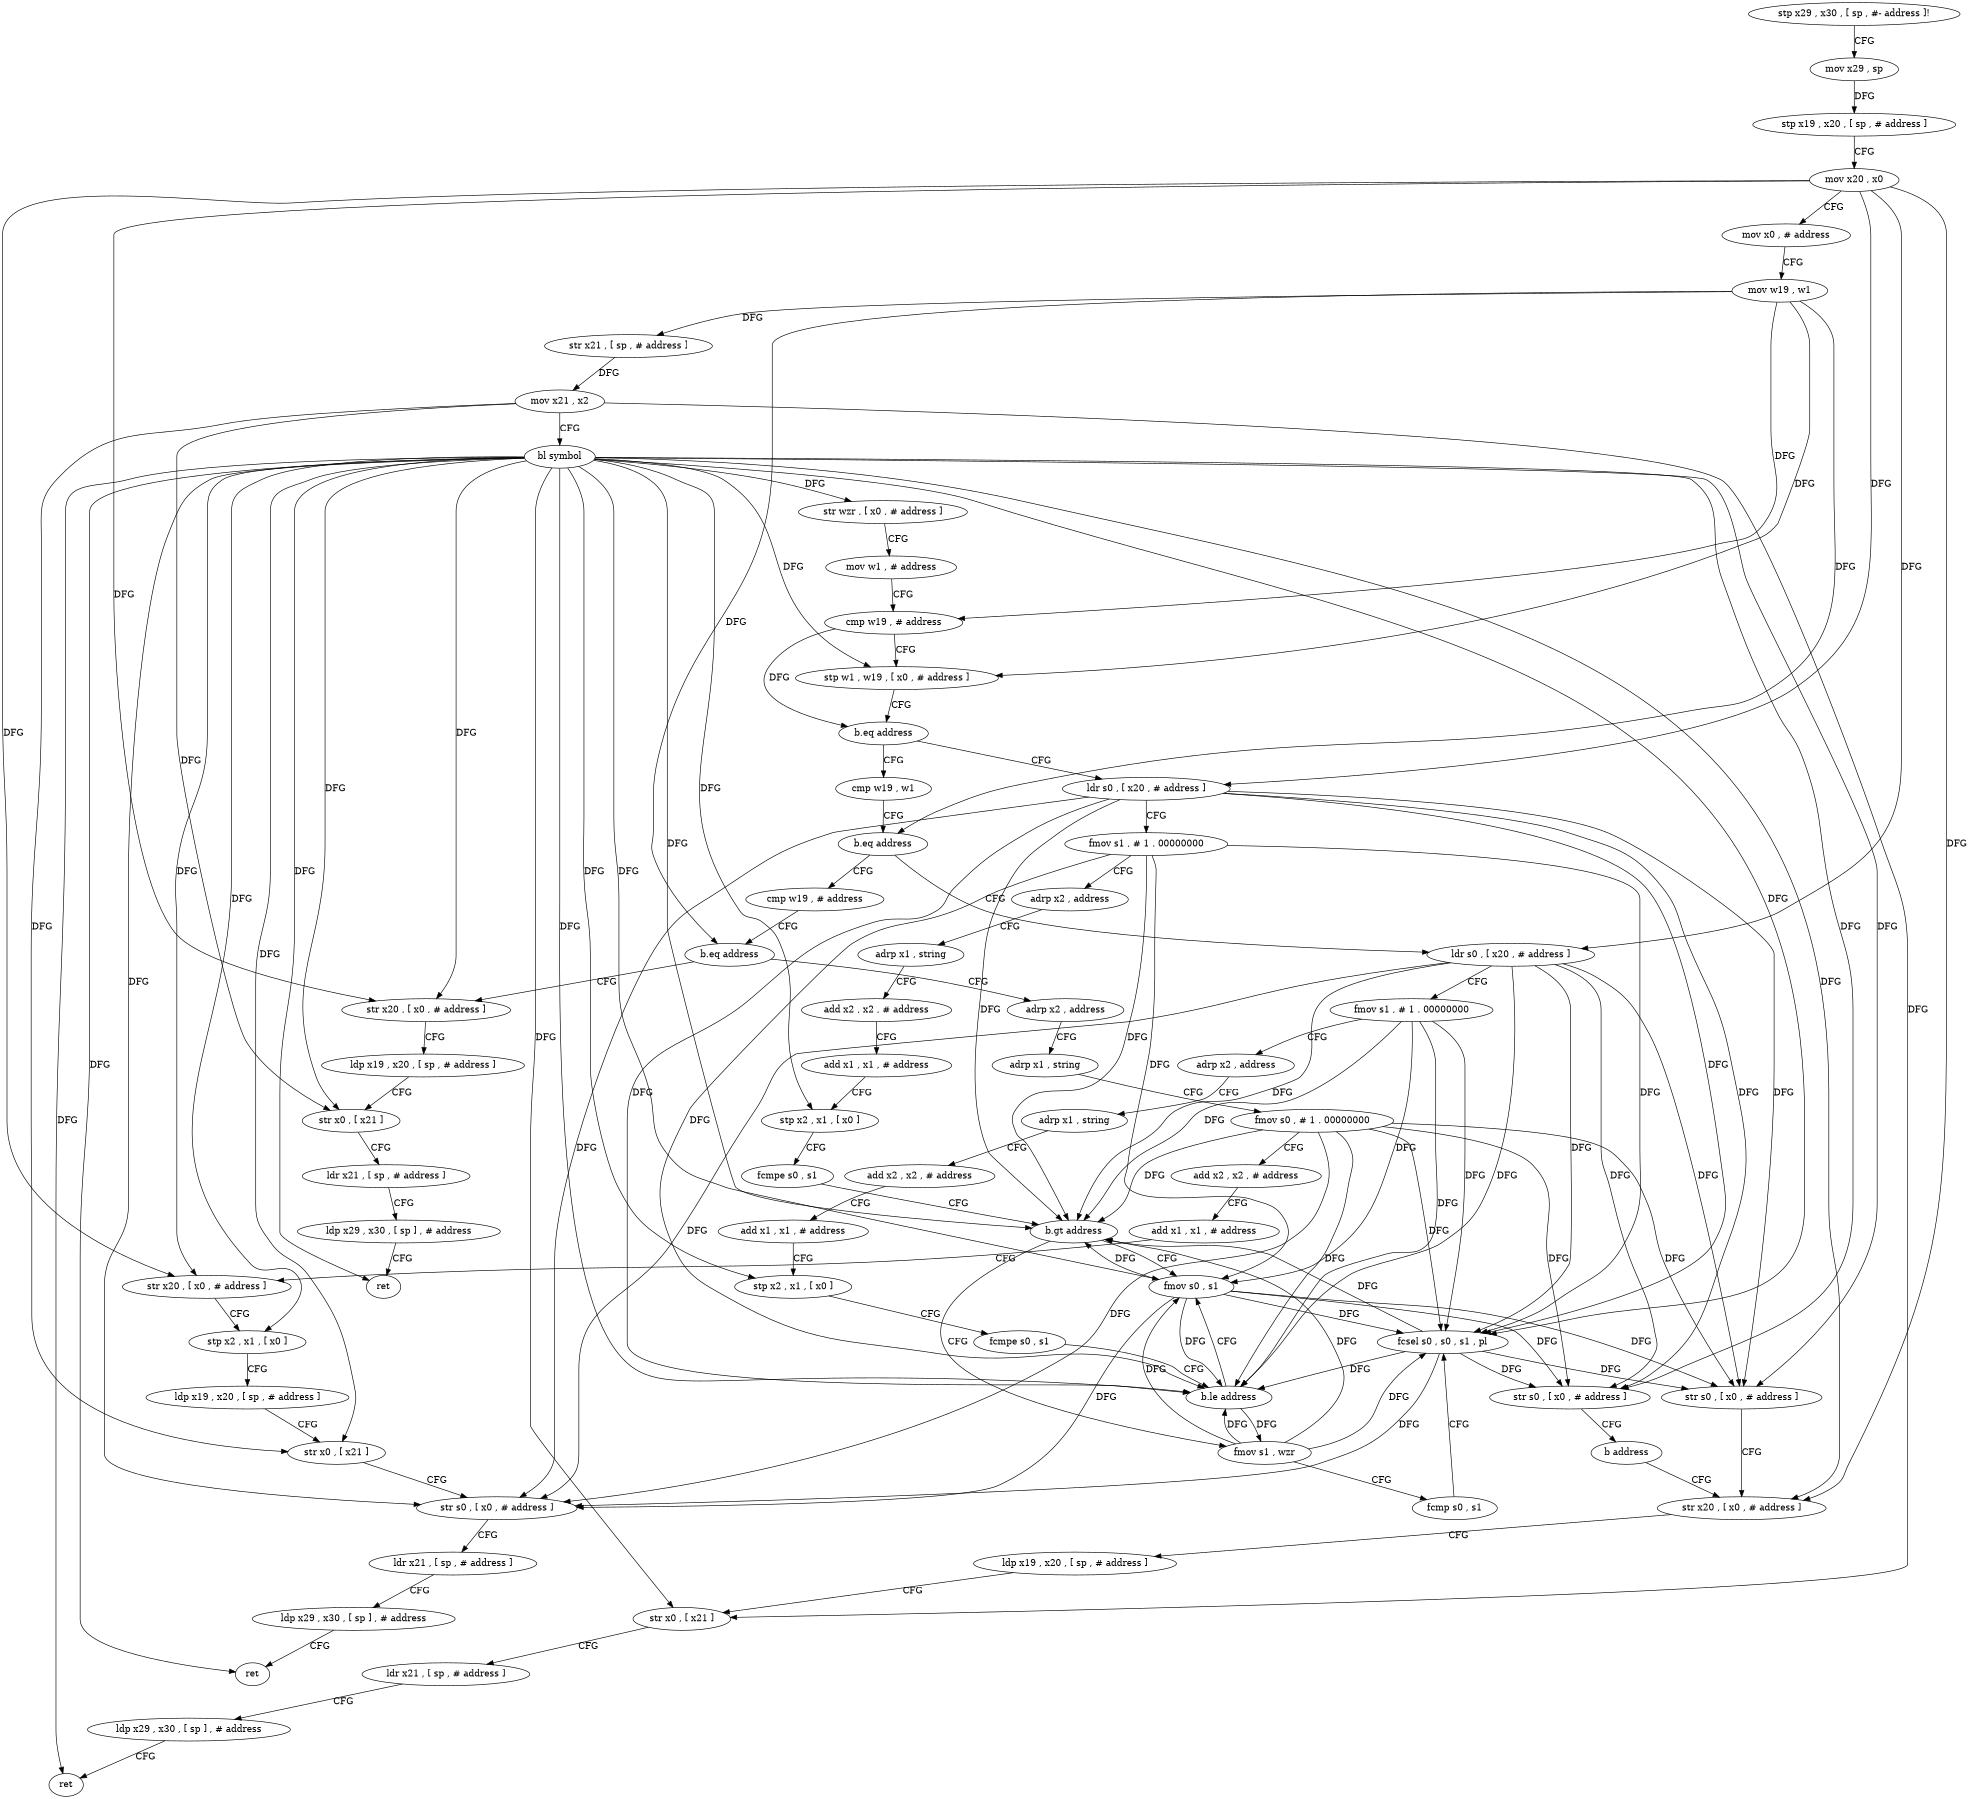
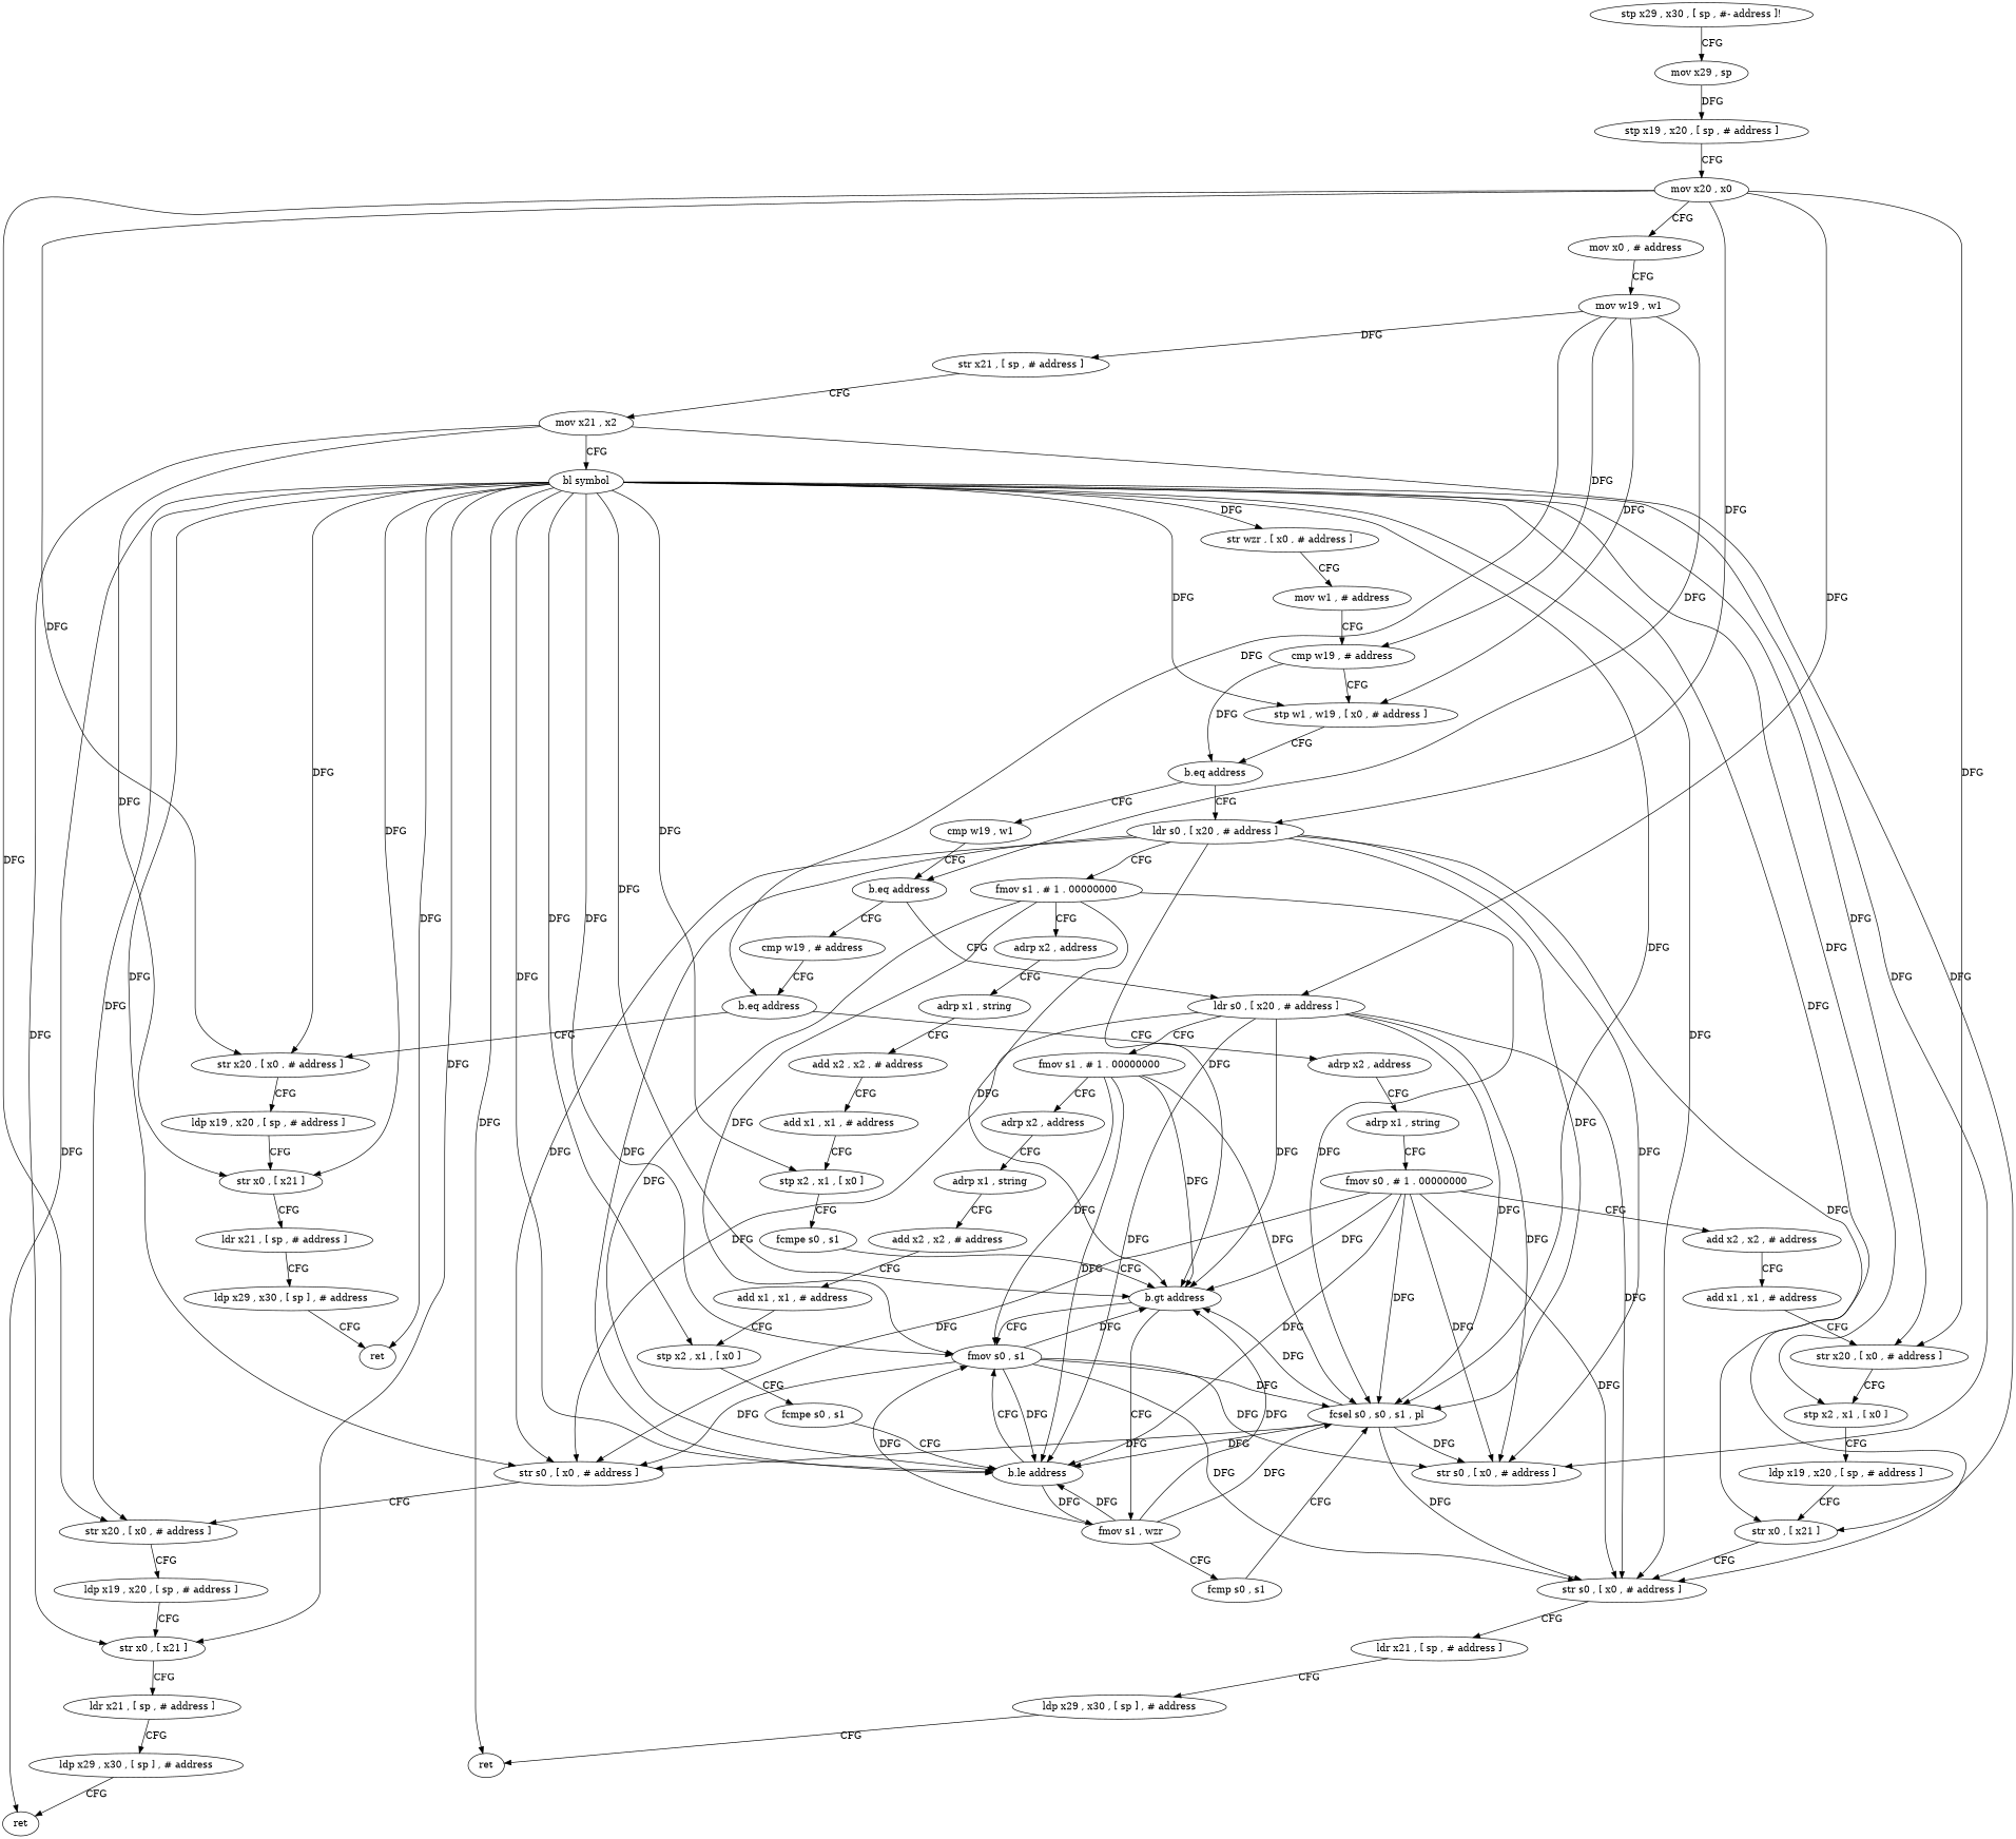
  digraph {
    n1 [label="stp x29 , x30 , [ sp , #- address ]!"]
    n2 [label="mov x29 , sp"]
    n3 [label="stp x19 , x20 , [ sp , # address ]"]
    n4 [label="mov x20 , x0"]
    n5 [label="mov x0 , # address"]
    n6 [label="ldr s0 , [ x20 , # address ]"]
    n7 [label="ldr s0 , [ x20 , # address ]"]
    n8 [label="str x20 , [ x0 , # address ]"]
    n9 [label="str x20 , [ x0 , # address ]"]
    n10 [label="str x20 , [ x0 , # address ]"]
    n11 [label="mov w19 , w1"]
    n12 [label="b.gt address"]
    n13 [label="str s0 , [ x0 , # address ]"]
    n14 [label="fcsel s0 , s0 , s1 , pl"]
    n15 [label="str s0 , [ x0 , # address ]"]
    n16 [label="b.le address"]
    n17 [label="str s0 , [ x0 , # address ]"]
    n18 [label="fmov s1 , # 1 . 00000000"]
    n19 [label="fmov s1 , # 1 . 00000000"]
    n20 [label="ldp x19 , x20 , [ sp , # address ]"]
    n21 [label="ldp x19 , x20 , [ sp , # address ]"]
    n22 [label="stp x2 , x1 , [ x0 ]"]
    n23 [label="str x21 , [ sp , # address ]"]
    n24 [label="cmp w19 , # address"]
    n25 [label="stp w1 , w19 , [ x0 , # address ]"]
    n26 [label="b.eq address"]
    n27 [label="b.eq address"]
    n28 [label="mov x21 , x2"]
    n29 [label="b.eq address"]
    n30 [label="cmp w19 , # address"]
    n31 [label="adrp x2 , address"]
    n32 [label="bl symbol"]
    n33 [label="str x0 , [ x21 ]"]
    n34 [label="str x0 , [ x21 ]"]
    n35 [label="str x0 , [ x21 ]"]
    n36 [label="str wzr , [ x0 , # address ]"]
    n37 [label="stp x2 , x1 , [ x0 ]"]
    n38 [label="fmov s0 , s1"]
    n39 [label="stp x2 , x1 , [ x0 ]"]
    n40 [label=ret]
    n41 [label=ret]
    n42 [label=ret]
    n43 [label="ldr x21 , [ sp , # address ]"]
    n44 [label="ldr x21 , [ sp , # address ]"]
    n45 [label="mov w1 , # address"]
    n46 [label="fcmpe s0 , s1"]
    n47 [label="fmov s1 , wzr"]
-   n48 [label="b address"]
    n49 [label="fcmpe s0 , s1"]
    n50 [label="ldp x19 , x20 , [ sp , # address ]"]
    n51 [label="ldr x21 , [ sp , # address ]"]
    n52 [label="cmp w19 , w1"]
    n53 [label="adrp x2 , address"]
    n54 [label="adrp x1 , string"]
    n55 [label="add x2 , x2 , # address"]
    n56 [label="add x1 , x1 , # address"]
    n57 [label="fcmp s0 , s1"]
    n58 [label="adrp x2 , address"]
    n59 [label="adrp x1 , string"]
    n60 [label="add x2 , x2 , # address"]
    n61 [label="add x1 , x1 , # address"]
    n62 [label="adrp x1 , string"]
    n63 [label="fmov s0 , # 1 . 00000000"]
    n64 [label="ldp x29 , x30 , [ sp ] , # address"]
    n65 [label="add x2 , x2 , # address"]
    n66 [label="add x1 , x1 , # address"]
    n67 [label="ldp x29 , x30 , [ sp ] , # address"]
    n68 [label="ldp x29 , x30 , [ sp ] , # address"]
    n1 -> n2 [label=CFG]
    n2 -> n3 [label=DFG]
    n3 -> n4 [label=CFG]
    n4 -> n5 [label=CFG]
    n4 -> n6 [label=DFG]
    n4 -> n7 [label=DFG]
    n4 -> n8 [label=DFG]
    n4 -> n9 [label=DFG]
    n4 -> n10 [label=DFG]
    n5 -> n11 [label=CFG]
    n6 -> n12 [label=DFG]
    n6 -> n13 [label=DFG]
    n6 -> n14 [label=DFG]
    n6 -> n15 [label=DFG]
    n6 -> n16 [label=DFG]
    n6 -> n17 [label=DFG]
    n6 -> n18 [label=CFG]
    n7 -> n12 [label=DFG]
    n7 -> n13 [label=DFG]
    n7 -> n14 [label=DFG]
    n7 -> n15 [label=DFG]
    n7 -> n16 [label=DFG]
    n7 -> n17 [label=DFG]
    n7 -> n19 [label=CFG]
    n8 -> n20 [label=CFG]
    n9 -> n21 [label=CFG]
    n10 -> n22 [label=CFG]
    n11 -> n23 [label=DFG]
    n11 -> n24 [label=DFG]
    n11 -> n25 [label=DFG]
    n11 -> n26 [label=DFG]
    n11 -> n27 [label=DFG]
    n12 -> n38 [label=CFG]
    n12 -> n47 [label=CFG]
    n13 -> n8 [label=CFG]
    n14 -> n12 [label=DFG]
    n14 -> n13 [label=DFG]
    n14 -> n15 [label=DFG]
    n14 -> n16 [label=DFG]
    n14 -> n17 [label=DFG]
-   n15 -> n48 [label=CFG]
    n16 -> n38 [label=CFG]
    n16 -> n47 [label=DFG]
    n17 -> n51 [label=CFG]
    n18 -> n12 [label=DFG]
    n18 -> n14 [label=DFG]
    n18 -> n16 [label=DFG]
    n18 -> n38 [label=DFG]
    n18 -> n53 [label=CFG]
    n19 -> n12 [label=DFG]
    n19 -> n14 [label=DFG]
    n19 -> n16 [label=DFG]
    n19 -> n38 [label=DFG]
    n19 -> n58 [label=CFG]
    n20 -> n33 [label=CFG]
    n21 -> n35 [label=CFG]
    n22 -> n50 [label=CFG]
-   n23 -> n28 [label=DFG]
+   n23 -> n28 [label=CFG]
    n24 -> n25 [label=CFG]
    n24 -> n29 [label=DFG]
    n25 -> n29 [label=CFG]
    n26 -> n7 [label=CFG]
    n26 -> n30 [label=CFG]
    n27 -> n9 [label=CFG]
    n27 -> n31 [label=CFG]
    n28 -> n32 [label=CFG]
    n28 -> n33 [label=DFG]
    n28 -> n34 [label=DFG]
    n28 -> n35 [label=DFG]
    n29 -> n6 [label=CFG]
    n29 -> n52 [label=CFG]
    n30 -> n27 [label=CFG]
    n31 -> n62 [label=CFG]
    n32 -> n8 [label=DFG]
    n32 -> n9 [label=DFG]
    n32 -> n10 [label=DFG]
    n32 -> n12 [label=DFG]
    n32 -> n13 [label=DFG]
    n32 -> n14 [label=DFG]
    n32 -> n15 [label=DFG]
    n32 -> n16 [label=DFG]
    n32 -> n17 [label=DFG]
    n32 -> n22 [label=DFG]
    n32 -> n25 [label=DFG]
    n32 -> n33 [label=DFG]
    n32 -> n34 [label=DFG]
    n32 -> n35 [label=DFG]
    n32 -> n36 [label=DFG]
    n32 -> n37 [label=DFG]
    n32 -> n38 [label=DFG]
    n32 -> n39 [label=DFG]
    n32 -> n40 [label=DFG]
    n32 -> n41 [label=DFG]
    n32 -> n42 [label=DFG]
    n33 -> n43 [label=CFG]
    n34 -> n17 [label=CFG]
    n35 -> n44 [label=CFG]
    n36 -> n45 [label=CFG]
    n37 -> n46 [label=CFG]
    n38 -> n12 [label=DFG]
    n38 -> n13 [label=DFG]
    n38 -> n14 [label=DFG]
    n38 -> n15 [label=DFG]
    n38 -> n16 [label=DFG]
    n38 -> n17 [label=DFG]
    n39 -> n49 [label=CFG]
    n43 -> n64 [label=CFG]
    n44 -> n68 [label=CFG]
    n45 -> n24 [label=CFG]
    n46 -> n12 [label=CFG]
    n47 -> n12 [label=DFG]
    n47 -> n14 [label=DFG]
    n47 -> n16 [label=DFG]
    n47 -> n38 [label=DFG]
    n47 -> n57 [label=CFG]
-   n48 -> n8 [label=CFG]
    n49 -> n16 [label=CFG]
    n50 -> n34 [label=CFG]
    n51 -> n67 [label=CFG]
    n52 -> n26 [label=CFG]
    n53 -> n54 [label=CFG]
    n54 -> n55 [label=CFG]
    n55 -> n56 [label=CFG]
    n56 -> n37 [label=CFG]
    n57 -> n14 [label=CFG]
    n58 -> n59 [label=CFG]
    n59 -> n60 [label=CFG]
    n60 -> n61 [label=CFG]
    n61 -> n39 [label=CFG]
    n62 -> n63 [label=CFG]
    n63 -> n12 [label=DFG]
    n63 -> n13 [label=DFG]
    n63 -> n14 [label=DFG]
    n63 -> n15 [label=DFG]
    n63 -> n16 [label=DFG]
    n63 -> n17 [label=DFG]
    n63 -> n65 [label=CFG]
    n64 -> n40 [label=CFG]
    n65 -> n66 [label=CFG]
    n66 -> n10 [label=CFG]
    n67 -> n41 [label=CFG]
    n68 -> n42 [label=CFG]
  }
